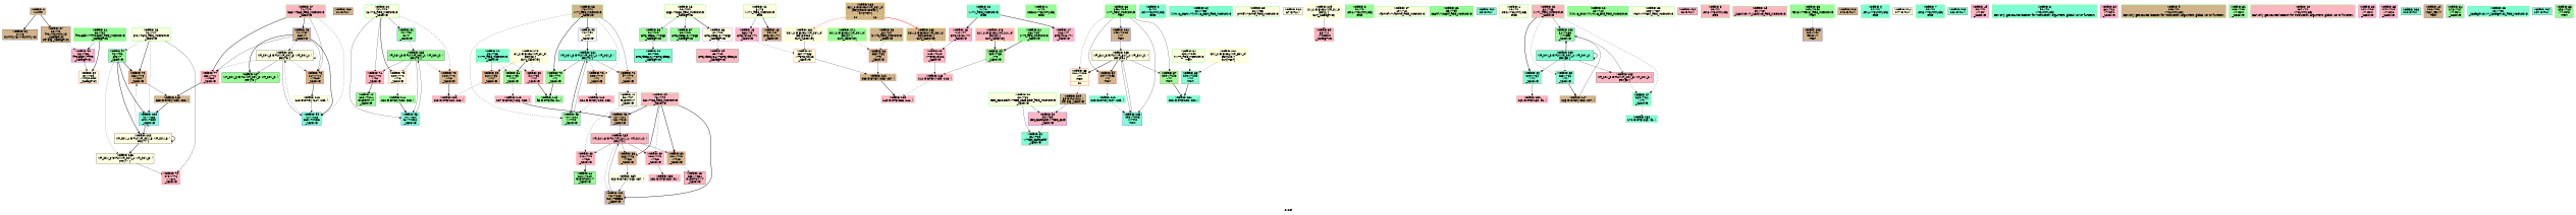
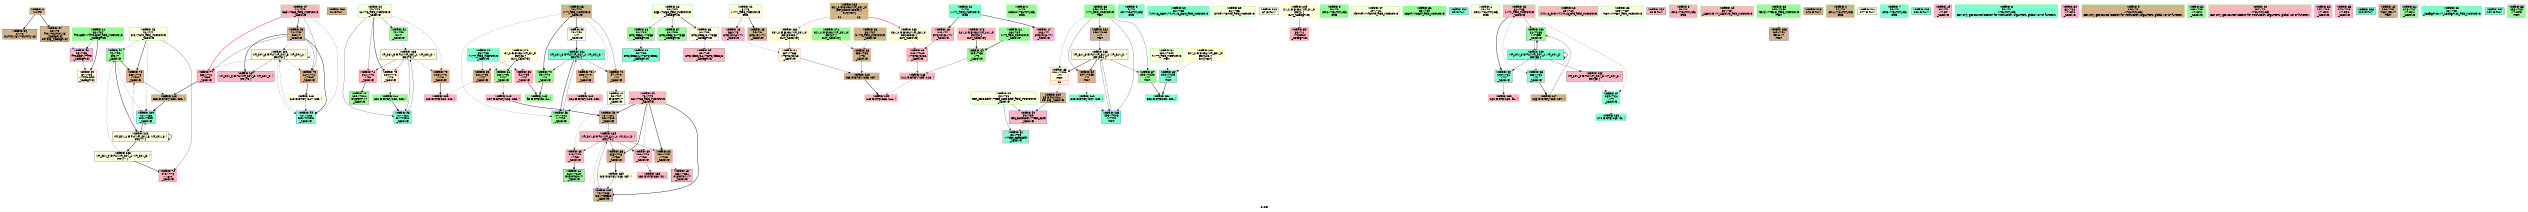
  digraph {
    fontname="DejaVu Sans"
    label=SVFG
    node [color=green fillcolor=lightpink fontname="DejaVu Sans" shape=record style=filled]
    edge [arrowhead=tee fontname="DejaVu Sans" style=solid]
    n1 [color=grey fillcolor=tan label="{NodeID: 0\nNullPtr}"]
    n2 [color=black fillcolor=tan label="{NodeID: 36\n2\<--3\ndummyVal\<--dummyVal\n}"]
    n3 [color=black fillcolor=tan label="{NodeID: 37\n25\<--3\nfmt\<--dummyVal\n_Z3dbgPKcz\n0th arg _Z3dbgPKcz }"]
    n4 [color=blue label="{NodeID: 90\n26\<--25\nfmt.addr\<--fmt\n_Z3dbgPKcz\n}"]
    n5 [color=red fillcolor=lightyellow label="{NodeID: 60\n37\<--26\n\<--fmt.addr\n_Z3dbgPKcz\n}"]
    n6 [color=blue fillcolor=palegreen label="{NodeID: 97\n76\<--91\nans\<--\n_Z5solvei\n}"]
    n7 [color=red fillcolor=tan label="{NodeID: 78\n152\<--76\n\<--ans\n_Z5solvei\n}"]
    n8 [color=blue fillcolor=aquamarine label="{NodeID: 100\n76\<--153\nans\<--add\n_Z5solvei\n}"]
    n9 [color=black fillcolor=lightyellow label="{NodeID: 162\nMR_22V_4 = PHI(MR_22V_5, MR_22V_3, )\npts\{77 \}\n}"]
    n10 [color=black fillcolor=lightyellow label="{NodeID: 168\nMR_22V_6 = PHI(MR_22V_4, MR_22V_3, )\npts\{77 \}\n}"]
    n11 [color=grey fillcolor=tan label="{NodeID: 146\n153 = Binary(152, 151, )\n}"]
    n12 [color=red label="{NodeID: 79\n175\<--76\n\<--ans\n_Z5solvei\n}"]
    n13 [fillcolor=palegreen label="{NodeID: 14\n26\<--27\nfmt.addr\<--fmt.addr_field_insensitive\n_Z3dbgPKcz\n}"]
    n14 [fillcolor=lightyellow label="{NodeID: 28\n76\<--77\nans\<--ans_field_insensitive\n_Z5solvei\n}"]
    n15 [color=black fillcolor=tan label="{NodeID: 208\n24 = PHI()\n}"]
    n16 [color=black fillcolor=palegreen label="{NodeID: 42\n115\<--114\nidxprom7\<--\n_Z5solvei\n}"]
    n17 [color=grey fillcolor=lightyellow label="{NodeID: 139\n166 = Binary(165, 157, )\n}"]
    n18 [color=blue fillcolor=tan label="{NodeID: 102\n78\<--166\ni13\<--dec28\n_Z5solvei\n}"]
    n19 [color=black label="{NodeID: 159\nMR_24V_3 = PHI(MR_24V_4, MR_24V_2, )\npts\{79 \}\n}"]
    n20 [color=red label="{NodeID: 80\n130\<--78\n\<--i13\n_Z5solvei\n}"]
    n21 [color=red fillcolor=tan label="{NodeID: 81\n134\<--78\n\<--i13\n_Z5solvei\n}"]
    n22 [color=red label="{NodeID: 82\n140\<--78\n\<--i13\n_Z5solvei\n}"]
    n23 [color=red fillcolor=tan label="{NodeID: 83\n165\<--78\n\<--i13\n_Z5solvei\n}"]
    n24 [color=purple fillcolor=palegreen label="{NodeID: 56\n31\<--28\narraydecay\<--args\n_Z3dbgPKcz\n}"]
    n25 [color=black fillcolor=aquamarine label="{NodeID: 38\n32\<--31\narraydecay1\<--arraydecay\n_Z3dbgPKcz\n}"]
    n26 [color=grey label="{NodeID: 153\n131 = cmp(130, 91, )\n}"]
    n27 [color=red fillcolor=palegreen label="{NodeID: 70\n93\<--70\n\<--i\n_Z5solvei\n}"]
    n28 [color=grey fillcolor=palegreen label="{NodeID: 149\n95 = cmp(93, 94, )\n}"]
-   n29 [color=black fillcolor=palegreen label="{NodeID: 167\nMR_20V_6 = PHI(MR_20V_5, MR_20V_3, )\npts\{75 \}\n}"]
+   n29 [color=black label="{NodeID: 167\nMR_20V_6 = PHI(MR_20V_5, MR_20V_3, )\npts\{75 \}\n}"]
    n30 [color=red fillcolor=lightyellow label="{NodeID: 84\n137\<--136\n\<--arrayidx18\n_Z5solvei\n}"]
    n31 [color=grey fillcolor=tan label="{NodeID: 142\n138 = Binary(133, 137, )\n}"]
    n32 [color=grey label="{NodeID: 155\n145 = cmp(138, 144, )\n}"]
    n33 [fillcolor=palegreen label="{NodeID: 1\n4\<--1\nstdout\<--dummyObj\nGlob }"]
    n34 [color=yellow fillcolor=lightyellow label="{NodeID: 181\n26V_1 = ENCHI(MR_26V_0)\npts\{60000 \}\nFun[_Z5solvei]}" style="double,filled"]
    n35 [color=blue fillcolor=tan label="{NodeID: 98\n78\<--127\ni13\<--sub\n_Z5solvei\n}"]
    n36 [color=black label="{NodeID: 43\n135\<--134\nidxprom17\<--\n_Z5solvei\n}"]
    n37 [color=black fillcolor=palegreen label="{NodeID: 44\n141\<--140\nidxprom20\<--\n_Z5solvei\n}"]
    n38 [fillcolor=lightyellow label="{NodeID: 15\n28\<--29\nargs\<--args_field_insensitive\n_Z3dbgPKcz\n}"]
    n39 [color=purple fillcolor=palegreen label="{NodeID: 57\n38\<--28\narraydecay2\<--args\n_Z3dbgPKcz\n}"]
    n40 [color=purple fillcolor=lightyellow label="{NodeID: 58\n42\<--28\narraydecay3\<--args\n_Z3dbgPKcz\n}"]
    n41 [color=black label="{NodeID: 39\n43\<--42\narraydecay34\<--arraydecay3\n_Z3dbgPKcz\n}"]
    n42 [label="{NodeID: 29\n78\<--79\ni13\<--i13_field_insensitive\n_Z5solvei\n}"]
    n43 [color=black fillcolor=tan label="{NodeID: 209\n59 = PHI(204, )\n0th arg _Z5solvei }"]
    n44 [color=blue label="{NodeID: 91\n60\<--59\ntest_case.addr\<--test_case\n_Z5solvei\n}"]
    n45 [color=red fillcolor=aquamarine label="{NodeID: 61\n81\<--60\n\<--test_case.addr\n_Z5solvei\n}"]
    n46 [color=grey label="{NodeID: 140\n104 = Binary(103, 105, )\n}"]
    n47 [color=blue fillcolor=palegreen label="{NodeID: 93\n70\<--104\ni\<--inc\n_Z5solvei\n}"]
    n48 [color=black fillcolor=aquamarine label="{NodeID: 164\nMR_16V_3 = PHI(MR_16V_4, MR_16V_2, )\npts\{71 \}\n}"]
    n49 [color=red fillcolor=tan label="{NodeID: 71\n97\<--70\n\<--i\n_Z5solvei\n}"]
    n50 [color=red fillcolor=tan label="{NodeID: 72\n103\<--70\n\<--i\n_Z5solvei\n}"]
    n51 [color=grey fillcolor=aquamarine label="{NodeID: 154\n202 = cmp(200, 201, )\n}"]
    n52 [color=black fillcolor=lightyellow label="{NodeID: 41\n98\<--97\nidxprom\<--\n_Z5solvei\n}"]
    n53 [color=red label="{NodeID: 85\n143\<--142\n\<--arrayidx21\n_Z5solvei\n}"]
    n54 [color=grey label="{NodeID: 145\n144 = Binary(139, 143, )\n}"]
    n55 [fillcolor=aquamarine label="{NodeID: 2\n9\<--1\n.str\<--dummyObj\nGlob }"]
-   n56 [color=yellow fillcolor=tan label="{NodeID: 182\n28V_1 = ENCHI(MR_28V_0)\npts\{80000 \}\nFun[_Z5solvei]}" style="double,filled"]
+   n56 [color=yellow fillcolor=lightyellow label="{NodeID: 182\n28V_1 = ENCHI(MR_28V_0)\npts\{80000 \}\nFun[_Z5solvei]}" style="double,filled"]
    n57 [color=blue fillcolor=aquamarine label="{NodeID: 99\n74\<--148\nbad\<--inc23\n_Z5solvei\n}"]
    n58 [color=black fillcolor=lightyellow label="{NodeID: 161\nMR_20V_5 = PHI(MR_20V_3, MR_20V_4, )\npts\{75 \}\n}"]
    n59 [color=red fillcolor=tan label="{NodeID: 76\n147\<--74\n\<--bad\n_Z5solvei\n}"]
    n60 [color=red label="{NodeID: 77\n151\<--74\n\<--bad\n_Z5solvei\n}"]
    n61 [color=grey fillcolor=lightyellow label="{NodeID: 148\n148 = Binary(147, 105, )\n}"]
    n62 [fillcolor=aquamarine label="{NodeID: 16\n34\<--35\nllvm.va_start\<--llvm.va_start_field_insensitive\n}"]
    n63 [fillcolor=lightyellow label="{NodeID: 30\n84\<--85\nprintf\<--printf_field_insensitive\n}"]
    n64 [color=black fillcolor=lightyellow label="{NodeID: 210\n87 = PHI()\n}"]
    n65 [color=grey fillcolor=aquamarine label="{NodeID: 141\n208 = Binary(207, 105, )\n}"]
    n66 [color=blue fillcolor=aquamarine label="{NodeID: 105\n193\<--208\ni\<--inc\nmain\n}"]
    n67 [color=black fillcolor=lightyellow label="{NodeID: 163\nMR_34V_3 = PHI(MR_34V_4, MR_34V_2, )\npts\{194 \}\n}"]
-   n68 [color=red fillcolor=palegreen label="{NodeID: 87\n200\<--193\n\<--i\nmain\n}"]
+   n68 [color=purple fillcolor=palegreen label="{NodeID: 87\n200\<--193\n\<--i\nmain\n}"]
    n69 [color=red fillcolor=lightyellow label="{NodeID: 88\n204\<--193\n\<--i\nmain\n|{<s0>11}}"]
    n70 [color=red fillcolor=tan label="{NodeID: 89\n207\<--193\n\<--i\nmain\n}"]
    n71 [color=yellow fillcolor=lightyellow label="{NodeID: 169\n2V_1 = ENCHI(MR_2V_0)\npts\{1 \}\nFun[_Z3dbgPKcz]}" style="double,filled"]
    n72 [color=red label="{NodeID: 59\n36\<--4\n\<--stdout\n_Z3dbgPKcz\n}"]
    n73 [color=red fillcolor=aquamarine label="{NodeID: 86\n201\<--191\n\<--n\nmain\n}"]
    n74 [fillcolor=palegreen label="{NodeID: 3\n11\<--1\n.str.1\<--dummyObj\nGlob }"]
    n75 [fillcolor=lightyellow label="{NodeID: 17\n40\<--41\nvfprintf\<--vfprintf_field_insensitive\n}"]
    n76 [fillcolor=palegreen label="{NodeID: 31\n88\<--89\nscanf\<--scanf_field_insensitive\n}"]
    n77 [color=black fillcolor=aquamarine label="{NodeID: 211\n39 = PHI()\n}"]
    n78 [color=purple fillcolor=tan label="{NodeID: 45\n99\<--5\narrayidx\<--x\n_Z5solvei\n}"]
    n79 [color=red fillcolor=tan label="{NodeID: 73\n110\<--72\n\<--i3\n_Z5solvei\n}"]
    n80 [color=grey label="{NodeID: 150\n112 = cmp(110, 111, )\n}"]
    n81 [fillcolor=lightyellow label="{NodeID: 4\n13\<--1\n.str.2\<--dummyObj\nGlob }"]
    n82 [color=yellow fillcolor=lightyellow label="{NodeID: 184\n32V_1 = ENCHI(MR_32V_0)\npts\{192 \}\nFun[main]}" style="double,filled"]
    n83 [color=blue fillcolor=palegreen label="{NodeID: 101\n64\<--156\nk\<--dec\n_Z5solvei\n}"]
    n84 [color=black fillcolor=aquamarine label="{NodeID: 160\nMR_10V_3 = PHI(MR_10V_4, MR_10V_2, )\npts\{65 \}\n}"]
    n85 [color=red fillcolor=aquamarine label="{NodeID: 65\n155\<--64\n\<--k\n_Z5solvei\n}"]
    n86 [color=red fillcolor=aquamarine label="{NodeID: 66\n160\<--64\n\<--k\n_Z5solvei\n}"]
    n87 [color=black label="{NodeID: 166\nMR_10V_5 = PHI(MR_10V_3, MR_10V_2, )\npts\{65 \}\n}"]
    n88 [color=grey fillcolor=tan label="{NodeID: 147\n166 = Binary(155, 157, )\n}"]
    n89 [color=grey label="{NodeID: 152\n161 = cmp(160, 91, )\n}"]
    n90 [fillcolor=aquamarine label="{NodeID: 67\n169\<--64\n\<--k\n_Z5solvei\n}"]
-   n91 [fillcolor=palegreen label="{NodeID: 18\n45\<--46\nllvm.va_end\<--llvm.va_end_field_insensitive\n}"]
+   n91 [label="{NodeID: 18\n45\<--46\nllvm.va_end\<--llvm.va_end_field_insensitive\n}"]
    n92 [fillcolor=lightyellow label="{NodeID: 32\n186\<--187\nmain\<--main_field_insensitive\n}"]
    n93 [color=black label="{NodeID: 212\n83 = PHI()\n}"]
    n94 [color=purple label="{NodeID: 46\n136\<--5\narrayidx18\<--x\n_Z5solvei\n}"]
    n95 [color=grey label="{NodeID: 143\n127 = Binary(126, 105, )\n}"]
    n96 [color=red label="{NodeID: 74\n114\<--72\n\<--i3\n_Z5solvei\n}"]
    n97 [label="{NodeID: 5\n15\<--1\n.str.3\<--dummyObj\nGlob }"]
    n98 [label="{NodeID: 19\n56\<--57\n_Z5solvei\<--_Z5solvei_field_insensitive\n}"]
    n99 [fillcolor=palegreen label="{NodeID: 33\n189\<--190\nretval\<--retval_field_insensitive\nmain\n}"]
    n100 [color=blue fillcolor=tan label="{NodeID: 103\n189\<--91\nretval\<--\nmain\n}"]
    n101 [color=black fillcolor=tan label="{NodeID: 213\n173 = PHI()\n}"]
    n102 [color=purple label="{NodeID: 47\n116\<--7\narrayidx8\<--v\n_Z5solvei\n}"]
    n103 [color=grey fillcolor=palegreen label="{NodeID: 144\n121 = Binary(120, 105, )\n}"]
    n104 [color=blue fillcolor=aquamarine label="{NodeID: 95\n72\<--121\ni3\<--inc11\n_Z5solvei\n}"]
-   n105 [color=black fillcolor=palegreen label="{NodeID: 165\nMR_18V_3 = PHI(MR_18V_4, MR_18V_2, )\npts\{73 \}\n}"]
+   n105 [color=black fillcolor=lightyellow label="{NodeID: 165\nMR_18V_3 = PHI(MR_18V_4, MR_18V_2, )\npts\{73 \}\n}"]
    n106 [color=red fillcolor=lightyellow label="{NodeID: 75\n120\<--72\n\<--i3\n_Z5solvei\n}"]
    n107 [color=yellow fillcolor=lightyellow label="{NodeID: 172\n8V_1 = ENCHI(MR_8V_0)\npts\{63 \}\nFun[_Z5solvei]}" style="double,filled"]
    n108 [color=red label="{NodeID: 62\n94\<--62\n\<--n\n_Z5solvei\n}"]
    n109 [color=red fillcolor=tan label="{NodeID: 63\n111\<--62\n\<--n\n_Z5solvei\n}"]
    n110 [color=red fillcolor=palegreen label="{NodeID: 64\n126\<--62\n\<--n\n_Z5solvei\n}"]
-   n111 [fillcolor=aquamarine label="{NodeID: 6\n17\<--1\n.str.4\<--dummyObj\nGlob }"]
+   n111 [fillcolor=tan label="{NodeID: 6\n17\<--1\n.str.4\<--dummyObj\nGlob }"]
    n112 [color=yellow fillcolor=tan label="{NodeID: 186\n36V_1 = ENCHI(MR_36V_0)\npts\{60000 80000 \}\nFun[main]|{<s0>11|<s1>11}}" style="double,filled"]
    n113 [fillcolor=lightyellow label="{NodeID: 20\n60\<--61\ntest_case.addr\<--test_case.addr_field_insensitive\n_Z5solvei\n}"]
    n114 [fillcolor=lightyellow label="{NodeID: 34\n191\<--192\nn\<--n_field_insensitive\nmain\n}"]
    n115 [color=black fillcolor=lightyellow label="{NodeID: 214\n177 = PHI()\n}"]
    n116 [color=purple label="{NodeID: 48\n142\<--7\narrayidx21\<--v\n_Z5solvei\n}"]
    n117 [fillcolor=aquamarine label="{NodeID: 7\n19\<--1\n.str.5\<--dummyObj\nGlob }"]
    n118 [color=blue fillcolor=tan label="{NodeID: 104\n193\<--105\ni\<--\nmain\n}"]
    n119 [fillcolor=aquamarine label="{NodeID: 21\n62\<--63\nn\<--n_field_insensitive\n_Z5solvei\n}"]
    n120 [fillcolor=palegreen label="{NodeID: 35\n193\<--194\ni\<--i_field_insensitive\nmain\n}"]
    n121 [color=black fillcolor=aquamarine label="{NodeID: 215\n101 = PHI()\n}"]
    n122 [color=purple label="{NodeID: 49\n82\<--9\n\<--.str\n_Z5solvei\n}"]
    n123 [color=grey fillcolor=aquamarine label="{NodeID: 151\n170 = cmp(169, 91, )\n}"]
    n124 [color=yellow fillcolor=palegreen label="{NodeID: 174\n12V_1 = ENCHI(MR_12V_0)\npts\{67 \}\nFun[_Z5solvei]}" style="double,filled"]
    n125 [color=red fillcolor=tan label="{NodeID: 68\n133\<--66\n\<--b\n_Z5solvei\n}"]
    n126 [fillcolor=aquamarine label="{NodeID: 8\n91\<--1\n\<--dummyObj\nCan only get source location for instruction, argument, global var or function.}"]
    n127 [label="{NodeID: 22\n64\<--65\nk\<--k_field_insensitive\n_Z5solvei\n}"]
    n128 [color=purple label="{NodeID: 50\n86\<--11\n\<--.str.1\n_Z5solvei\n}"]
    n129 [color=yellow label="{NodeID: 175\n14V_1 = ENCHI(MR_14V_0)\npts\{69 \}\nFun[_Z5solvei]}" style="double,filled"]
    n130 [color=red fillcolor=palegreen label="{NodeID: 69\n139\<--68\n\<--t\n_Z5solvei\n}"]
    n131 [color=blue fillcolor=lightyellow label="{NodeID: 92\n70\<--91\ni\<--\n_Z5solvei\n}"]
    n132 [fillcolor=tan label="{NodeID: 9\n105\<--1\n\<--dummyObj\nCan only get source location for instruction, argument, global var or function.}"]
    n133 [fillcolor=tan label="{NodeID: 23\n66\<--67\nb\<--b_field_insensitive\n_Z5solvei\n}"]
    n134 [color=purple fillcolor=palegreen label="{NodeID: 51\n100\<--13\n\<--.str.2\n_Z5solvei\n}"]
    n135 [label="{NodeID: 10\n157\<--1\n\<--dummyObj\nCan only get source location for instruction, argument, global var or function.}"]
    n136 [fillcolor=palegreen label="{NodeID: 24\n68\<--69\nt\<--t_field_insensitive\n_Z5solvei\n}"]
    n137 [color=purple label="{NodeID: 52\n117\<--13\n\<--.str.2\n_Z5solvei\n}"]
    n138 [color=blue fillcolor=palegreen label="{NodeID: 94\n72\<--91\ni3\<--\n_Z5solvei\n}"]
    n139 [fillcolor=lightyellow label="{NodeID: 11\n5\<--6\nx\<--x_field_insensitive\nGlob }"]
    n140 [fillcolor=tan label="{NodeID: 25\n70\<--71\ni\<--i_field_insensitive\n_Z5solvei\n}"]
    n141 [color=purple label="{NodeID: 53\n172\<--15\n\<--.str.3\n_Z5solvei\n}"]
    n142 [fillcolor=aquamarine label="{NodeID: 12\n7\<--8\nv\<--v_field_insensitive\nGlob }"]
    n143 [fillcolor=lightyellow label="{NodeID: 26\n72\<--73\ni3\<--i3_field_insensitive\n_Z5solvei\n}"]
    n144 [color=black fillcolor=aquamarine label="{NodeID: 206\n118 = PHI()\n}"]
    n145 [color=black fillcolor=tan label="{NodeID: 40\n188\<--91\nmain_ret\<--\nmain\n}"]
    n146 [color=purple fillcolor=palegreen label="{NodeID: 54\n176\<--17\n\<--.str.4\n_Z5solvei\n}"]
    n147 [color=blue fillcolor=tan label="{NodeID: 96\n74\<--91\nbad\<--\n_Z5solvei\n}"]
    n148 [fillcolor=aquamarine label="{NodeID: 13\n21\<--22\n_Z3dbgPKcz\<--_Z3dbgPKcz_field_insensitive\n}"]
    n149 [label="{NodeID: 27\n74\<--75\nbad\<--bad_field_insensitive\n_Z5solvei\n}"]
    n150 [color=black fillcolor=aquamarine label="{NodeID: 207\n197 = PHI()\n}"]
    n151 [color=purple fillcolor=palegreen label="{NodeID: 55\n196\<--19\n\<--.str.5\nmain\n}"]
    n1 -> n2 [arrowhead=normal style=bold]
    n1 -> n3 [style=bold]
    n3 -> n4 [style=dashed]
    n4 -> n5 [arrowhead=normal]
    n6 -> n7 [arrowhead=diamond style=bold]
-   n6 -> n8 [style=bold]
+   n6 -> n8 [style=dashed]
    n6 -> n9 [arrowhead=normal style=bold]
-   n6 -> n10 [style=dashed]
+   n10 -> n6 [style=dashed]
    n7 -> n11 [arrowhead=diamond]
    n8 -> n9 [style=bold]
    n9 -> n7 [arrowhead=normal style=dashed]
    n9 -> n8 [style=dashed]
    n9 -> n9 [style=bold]
    n9 -> n10 [arrowhead=normal style=bold]
-   n10 -> n12
+   n10 -> n12 [style=bold]
    n11 -> n8 [arrowhead=normal style=bold]
    n13 -> n4 [arrowhead=diamond]
    n13 -> n5 [arrowhead=normal style=bold]
    n14 -> n6 [style=dashed]
    n14 -> n7 [arrowhead=normal style=bold]
    n14 -> n8 [arrowhead=diamond style=dashed]
    n14 -> n12
    n17 -> n18 [arrowhead=normal]
    n18 -> n19 [arrowhead=normal]
    n19 -> n18 [style=dashed]
    n19 -> n20 [arrowhead=diamond]
    n19 -> n21 [arrowhead=normal]
    n19 -> n22 [arrowhead=normal]
    n19 -> n23
    n20 -> n26 [arrowhead=normal]
    n21 -> n36 [style=dashed]
    n22 -> n37 [arrowhead=diamond style=bold]
-   n23 -> n17 [arrowhead=diamond]
+   n23 -> n17 [arrowhead=diamond style=bold]
    n24 -> n25 [arrowhead=diamond]
    n27 -> n28 [arrowhead=diamond style=bold]
    n30 -> n31 [arrowhead=diamond]
    n31 -> n32 [arrowhead=diamond style=bold]
    n34 -> n30
    n35 -> n19
    n38 -> n24
    n38 -> n39 [arrowhead=normal]
    n38 -> n40 [style=bold]
    n40 -> n41 [style=dashed]
    n42 -> n18 [style=bold]
    n42 -> n20 [style=dashed]
    n42 -> n21 [arrowhead=diamond style=bold]
    n42 -> n22 [arrowhead=normal style=dashed]
    n42 -> n23 [style=bold]
    n42 -> n35 [arrowhead=diamond style=bold]
    n43 -> n44 [arrowhead=diamond]
    n44 -> n45 [style=dashed]
    n46 -> n47 [arrowhead=normal style=dashed]
    n47 -> n48 [arrowhead=normal]
    n48 -> n27 [arrowhead=normal]
    n48 -> n47 [style=bold]
    n48 -> n49 [arrowhead=diamond]
    n48 -> n50 [style=dashed]
    n49 -> n52 [arrowhead=diamond style=dashed]
    n50 -> n46 [arrowhead=diamond style=dashed]
    n53 -> n54 [arrowhead=normal]
    n54 -> n32 [style=dashed]
    n56 -> n53 [style=dashed]
    n57 -> n58 [arrowhead=diamond style=dashed]
    n58 -> n29
-   n58 -> n57 [arrowhead=diamond]
+   n58 -> n57 [arrowhead=diamond style=dashed]
    n58 -> n58 [arrowhead=normal style=dashed]
    n58 -> n59 [arrowhead=normal style=dashed]
    n58 -> n60 [arrowhead=normal style=dashed]
    n59 -> n61 [style=bold]
    n60 -> n11 [style=bold]
    n61 -> n57 [arrowhead=normal]
    n65 -> n66 [arrowhead=diamond style=dashed]
    n66 -> n67
    n67 -> n66 [arrowhead=diamond]
    n67 -> n68 [arrowhead=normal]
    n67 -> n69 [arrowhead=diamond style=bold]
    n67 -> n70 [style=bold]
    n68 -> n51 [style=bold]
    n69 -> n43 [arrowhead=normal color=red style=dashed tailport=s0]
    n70 -> n65 [arrowhead=normal style=dashed]
    n71 -> n72
    n73 -> n51 [arrowhead=normal style=bold]
    n79 -> n80 [arrowhead=diamond style=bold]
    n82 -> n73 [arrowhead=diamond style=dashed]
-   n83 -> n87
+   n83 -> n84
    n84 -> n83 [arrowhead=normal style=bold]
    n84 -> n84 [style=bold]
    n84 -> n85 [style=dashed]
    n84 -> n86 [arrowhead=diamond]
    n84 -> n87 [arrowhead=diamond]
    n85 -> n88 [arrowhead=diamond style=bold]
    n86 -> n89 [arrowhead=diamond]
    n87 -> n90 [arrowhead=diamond style=dashed]
    n88 -> n83 [arrowhead=normal]
    n90 -> n123 [style=dashed]
    n94 -> n30 [style=dashed]
    n95 -> n35 [arrowhead=diamond style=bold]
    n96 -> n16 [style=bold]
    n99 -> n100 [style=dashed]
    n103 -> n104 [arrowhead=normal style=bold]
    n104 -> n105 [arrowhead=diamond]
    n105 -> n79 [style=dashed]
    n105 -> n96 [arrowhead=normal]
    n105 -> n104 [arrowhead=normal]
    n105 -> n106
    n106 -> n103 [arrowhead=diamond style=dashed]
    n107 -> n108 [style=dashed]
    n107 -> n109 [arrowhead=diamond style=dashed]
    n107 -> n110 [style=bold]
    n108 -> n28 [arrowhead=normal style=bold]
    n109 -> n80 [style=dashed]
    n110 -> n95 [arrowhead=diamond style=dashed]
    n112 -> n34 [color=red tailport=s0]
    n112 -> n56 [color=red style=bold tailport=s1]
    n113 -> n44 [arrowhead=normal]
    n113 -> n45 [arrowhead=normal]
    n114 -> n73 [arrowhead=diamond style=dashed]
    n116 -> n53 [arrowhead=diamond]
    n118 -> n67 [arrowhead=diamond]
    n119 -> n108 [arrowhead=diamond style=dashed]
    n119 -> n109
    n119 -> n110 [arrowhead=normal style=dashed]
    n120 -> n66 [arrowhead=normal]
    n120 -> n68 [arrowhead=diamond]
    n120 -> n69 [arrowhead=normal style=dashed]
    n120 -> n70 [arrowhead=diamond]
    n120 -> n118 [arrowhead=normal]
    n124 -> n125 [arrowhead=normal style=dashed]
    n125 -> n31 [arrowhead=normal]
    n127 -> n83 [arrowhead=normal]
    n127 -> n85 [style=dashed]
    n127 -> n86 [arrowhead=normal style=bold]
    n127 -> n90 [arrowhead=diamond style=dashed]
    n129 -> n130 [arrowhead=normal style=bold]
    n130 -> n54
    n131 -> n48 [arrowhead=normal style=bold]
    n133 -> n125 [style=dashed]
    n136 -> n130 [arrowhead=diamond style=bold]
    n138 -> n105 [arrowhead=diamond style=dashed]
    n139 -> n78 [arrowhead=normal style=bold]
    n139 -> n94 [arrowhead=diamond]
    n140 -> n27 [arrowhead=diamond style=bold]
    n140 -> n47 [arrowhead=diamond style=dashed]
    n140 -> n49
    n140 -> n50 [arrowhead=normal style=dashed]
    n140 -> n131 [style=bold]
    n142 -> n102 [arrowhead=normal style=bold]
    n142 -> n116 [arrowhead=normal style=bold]
    n143 -> n79 [arrowhead=diamond style=dashed]
    n143 -> n96
    n143 -> n104 [arrowhead=diamond]
    n143 -> n106 [style=bold]
    n143 -> n138 [arrowhead=diamond]
    n147 -> n29 [arrowhead=normal style=bold]
    n147 -> n57 [style=bold]
    n147 -> n58 [arrowhead=normal style=dashed]
    n147 -> n59 [arrowhead=diamond]
    n147 -> n60
    n149 -> n57 [arrowhead=diamond style=dashed]
    n149 -> n59
-   n149 -> n60 [style=bold]
+   n149 -> n60 [style=bold color=red]
    n149 -> n147 [arrowhead=normal style=bold]
  }
